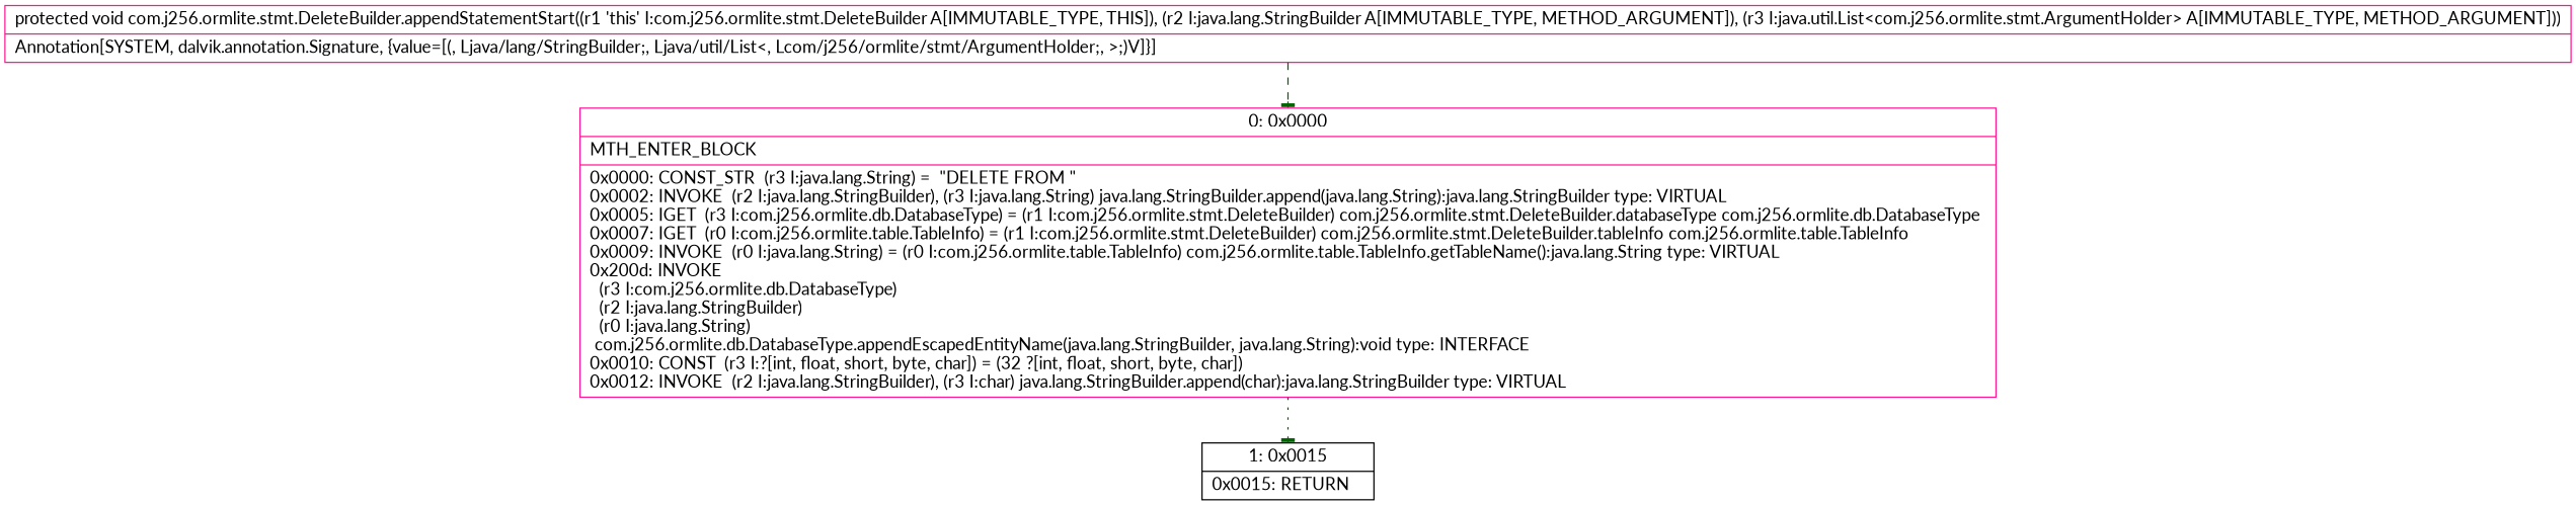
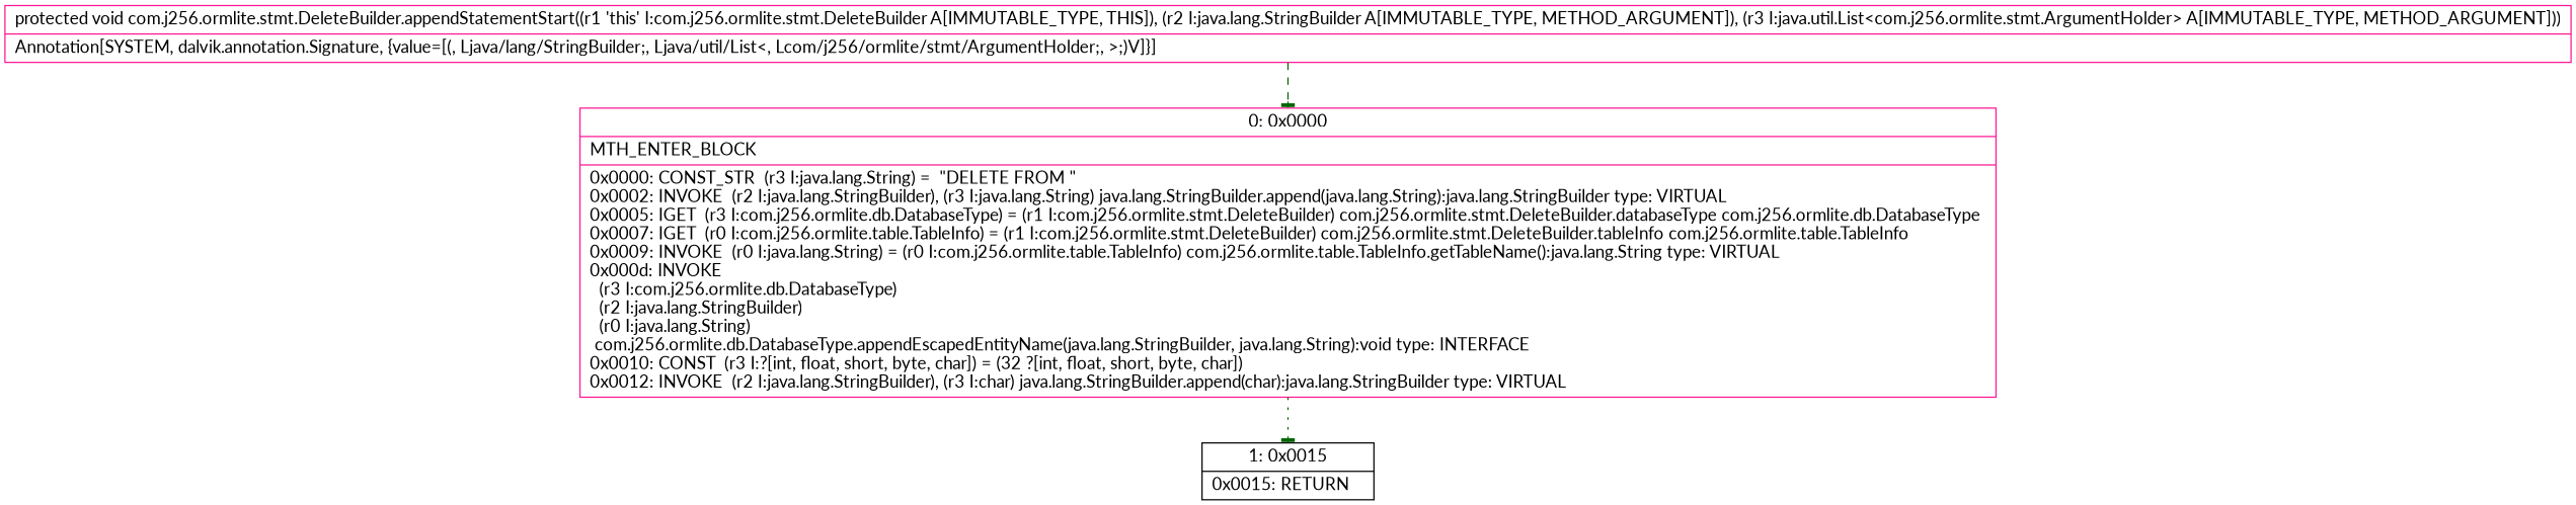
  digraph {
    fontname=Lato
    node [shape=record color=deeppink fontname=Lato]
    edge [color=darkgreen arrowhead=tee fontname=Lato]
-   n1 [label="{0\:\ 0x0000|MTH_ENTER_BLOCK\l|0x0000: CONST_STR  (r3 I:java.lang.String) =  \"DELETE FROM \" \l0x0002: INVOKE  (r2 I:java.lang.StringBuilder), (r3 I:java.lang.String) java.lang.StringBuilder.append(java.lang.String):java.lang.StringBuilder type: VIRTUAL \l0x0005: IGET  (r3 I:com.j256.ormlite.db.DatabaseType) = (r1 I:com.j256.ormlite.stmt.DeleteBuilder) com.j256.ormlite.stmt.DeleteBuilder.databaseType com.j256.ormlite.db.DatabaseType \l0x0007: IGET  (r0 I:com.j256.ormlite.table.TableInfo) = (r1 I:com.j256.ormlite.stmt.DeleteBuilder) com.j256.ormlite.stmt.DeleteBuilder.tableInfo com.j256.ormlite.table.TableInfo \l0x0009: INVOKE  (r0 I:java.lang.String) = (r0 I:com.j256.ormlite.table.TableInfo) com.j256.ormlite.table.TableInfo.getTableName():java.lang.String type: VIRTUAL \l0x200d: INVOKE  \l  (r3 I:com.j256.ormlite.db.DatabaseType)\l  (r2 I:java.lang.StringBuilder)\l  (r0 I:java.lang.String)\l com.j256.ormlite.db.DatabaseType.appendEscapedEntityName(java.lang.StringBuilder, java.lang.String):void type: INTERFACE \l0x0010: CONST  (r3 I:?[int, float, short, byte, char]) = (32 ?[int, float, short, byte, char]) \l0x0012: INVOKE  (r2 I:java.lang.StringBuilder), (r3 I:char) java.lang.StringBuilder.append(char):java.lang.StringBuilder type: VIRTUAL \l}"]
+   n1 [label="{0\:\ 0x0000|MTH_ENTER_BLOCK\l|0x0000: CONST_STR  (r3 I:java.lang.String) =  \"DELETE FROM \" \l0x0002: INVOKE  (r2 I:java.lang.StringBuilder), (r3 I:java.lang.String) java.lang.StringBuilder.append(java.lang.String):java.lang.StringBuilder type: VIRTUAL \l0x0005: IGET  (r3 I:com.j256.ormlite.db.DatabaseType) = (r1 I:com.j256.ormlite.stmt.DeleteBuilder) com.j256.ormlite.stmt.DeleteBuilder.databaseType com.j256.ormlite.db.DatabaseType \l0x0007: IGET  (r0 I:com.j256.ormlite.table.TableInfo) = (r1 I:com.j256.ormlite.stmt.DeleteBuilder) com.j256.ormlite.stmt.DeleteBuilder.tableInfo com.j256.ormlite.table.TableInfo \l0x0009: INVOKE  (r0 I:java.lang.String) = (r0 I:com.j256.ormlite.table.TableInfo) com.j256.ormlite.table.TableInfo.getTableName():java.lang.String type: VIRTUAL \l0x000d: INVOKE  \l  (r3 I:com.j256.ormlite.db.DatabaseType)\l  (r2 I:java.lang.StringBuilder)\l  (r0 I:java.lang.String)\l com.j256.ormlite.db.DatabaseType.appendEscapedEntityName(java.lang.StringBuilder, java.lang.String):void type: INTERFACE \l0x0010: CONST  (r3 I:?[int, float, short, byte, char]) = (32 ?[int, float, short, byte, char]) \l0x0012: INVOKE  (r2 I:java.lang.StringBuilder), (r3 I:char) java.lang.StringBuilder.append(char):java.lang.StringBuilder type: VIRTUAL \l}"]
    n2 [label="{1\:\ 0x0015|0x0015: RETURN   \l}" color=black]
    n3 [label="{protected void com.j256.ormlite.stmt.DeleteBuilder.appendStatementStart((r1 'this' I:com.j256.ormlite.stmt.DeleteBuilder A[IMMUTABLE_TYPE, THIS]), (r2 I:java.lang.StringBuilder A[IMMUTABLE_TYPE, METHOD_ARGUMENT]), (r3 I:java.util.List\<com.j256.ormlite.stmt.ArgumentHolder\> A[IMMUTABLE_TYPE, METHOD_ARGUMENT]))  | Annotation[SYSTEM, dalvik.annotation.Signature, \{value=[(, Ljava\/lang\/StringBuilder;, Ljava\/util\/List\<, Lcom\/j256\/ormlite\/stmt\/ArgumentHolder;, \>;)V]\}]\l}"]
    n1 -> n2 [style=dotted]
    n3 -> n1 [style=dashed]
  }
